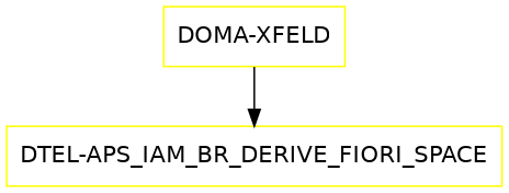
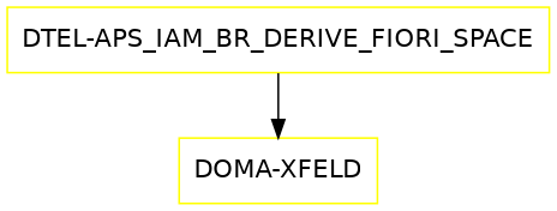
  digraph {
    fontname="DejaVu Sans"
    node [color=yellow shape=box fontname="DejaVu Sans"]
    "DTEL-APS_IAM_BR_DERIVE_FIORI_SPACE"
    "DOMA-XFELD"
-   "DOMA-XFELD" -> "DTEL-APS_IAM_BR_DERIVE_FIORI_SPACE" [fontname="DejaVu Sans"]
+   "DTEL-APS_IAM_BR_DERIVE_FIORI_SPACE" -> "DOMA-XFELD" [fontname="DejaVu Sans"]
  }
